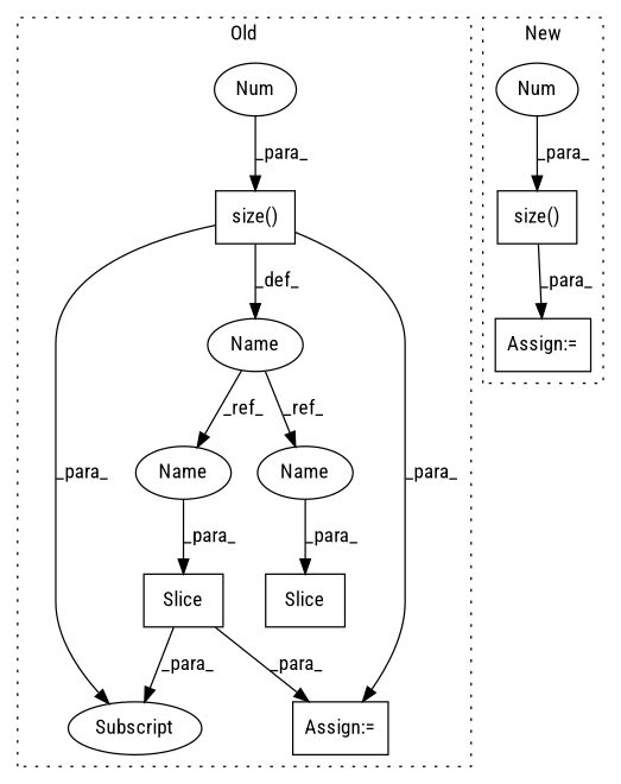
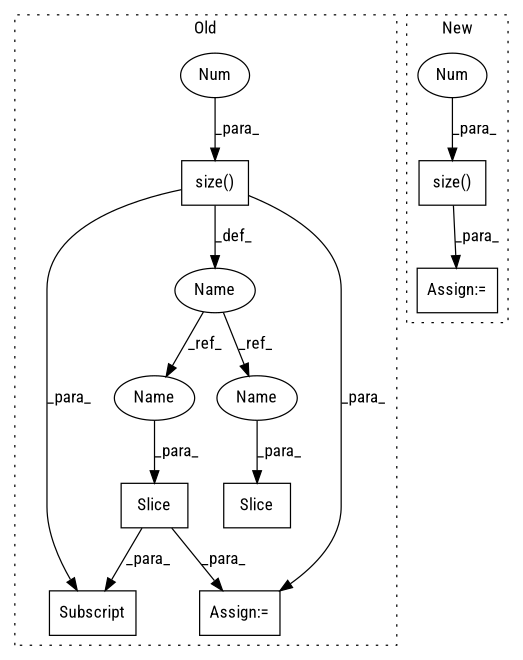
  digraph {
    fontname="Roboto Condensed"
    node [a=87 l=10 s=3866 shape=box fontname="Roboto Condensed"]
    edge [fontname="Roboto Condensed"]
    n1 [a=80 l=11 label=Slice]
-   n2 [a=63 l="14,0" label=Subscript s="3864,0" shape=ellipse]
+   n2 [a=63 l="14,0" label=Subscript s="3864,0"]
    n3 [a=68 label="Assign:=" s=3950]
    n4 [label=Name s=3724 shape=ellipse]
    n5 [a=80 l=11 label=Slice s=3834]
    n6 [a=75 l="23,1" label="size()" s="3737,3761"]
    n7 [a=76 l=1 label=Num s=3760 shape=ellipse]
    n8 [label=Name s=3835 shape=ellipse]
    n9 [label=Name shape=ellipse]
    n10 [a=75 l="19,1" label="size()" s="3265,3285"]
    n11 [a=68 l=3 label="Assign:=" s=3335]
    n12 [a=76 l=1 label=Num s=3284 shape=ellipse]
    subgraph cluster_1 {
      label=Old
      style=dotted
      n1
      n2
      n3
      n4
      n5
      n6
      n7
      n8
      n9
    }
    subgraph cluster_2 {
      label=New
      style=dotted
      n10
      n11
      n12
    }
    n1 -> n2 [label=_para_]
    n1 -> n3 [label=_para_]
    n4 -> n8 [label=_ref_]
    n4 -> n9 [label=_ref_]
    n6 -> n2 [label=_para_]
    n6 -> n3 [label=_para_]
    n6 -> n4 [label=_def_]
    n7 -> n6 [label=_para_]
    n8 -> n5 [label=_para_]
    n9 -> n1 [label=_para_]
    n10 -> n11 [label=_para_]
    n12 -> n10 [label=_para_]
  }
